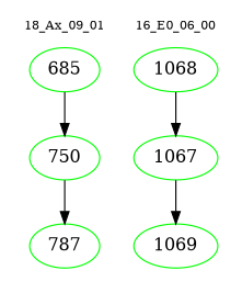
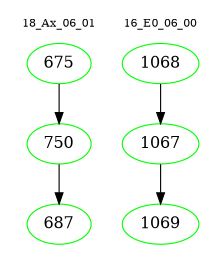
  digraph {
    node [color=green]
    edge [color=black]
-   n1 [label=685]
+   n1 [label=675]
    n2 [label=750]
-   n3 [label=787]
+   n3 [label=687]
    n4 [label=1068]
    n5 [label=1067]
    n6 [label=1069]
    subgraph cluster_1 {
      color=white
      fontsize=10
-     label="18_Ax_09_01"
+     label="18_Ax_06_01"
      n1
      n2
      n3
    }
    subgraph cluster_2 {
      color=white
      fontsize=10
      label="16_E0_06_00"
      n4
      n5
      n6
    }
    n1 -> n2
    n2 -> n3
    n4 -> n5
    n5 -> n6
  }
